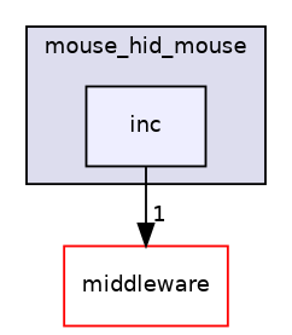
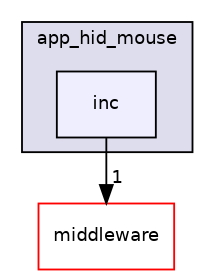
  digraph {
    compound=true
    node [fontname=Helvetica fontsize=10 shape=box style=filled]
    n1 [fillcolor="#eeeeff" label=inc pencolor=black]
    n2 [color=red fillcolor=white label=middleware]
    subgraph cluster_1 {
      bgcolor="#ddddee"
      fontname=Helvetica
      fontsize=10
-     label=mouse_hid_mouse
+     label=app_hid_mouse
      pencolor=black
      n1
    }
    n1 -> n2 [headlabel=1 labeldistance=1.5 labelfontname=Helvetica labelfontsize=10]
  }
